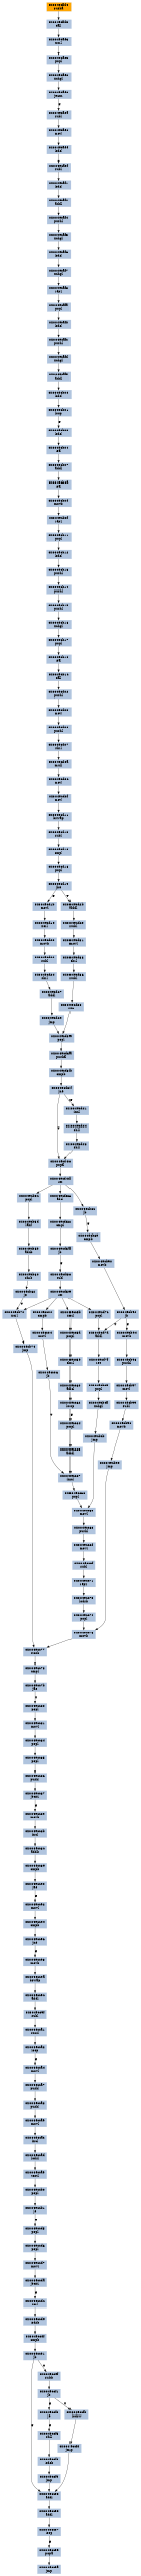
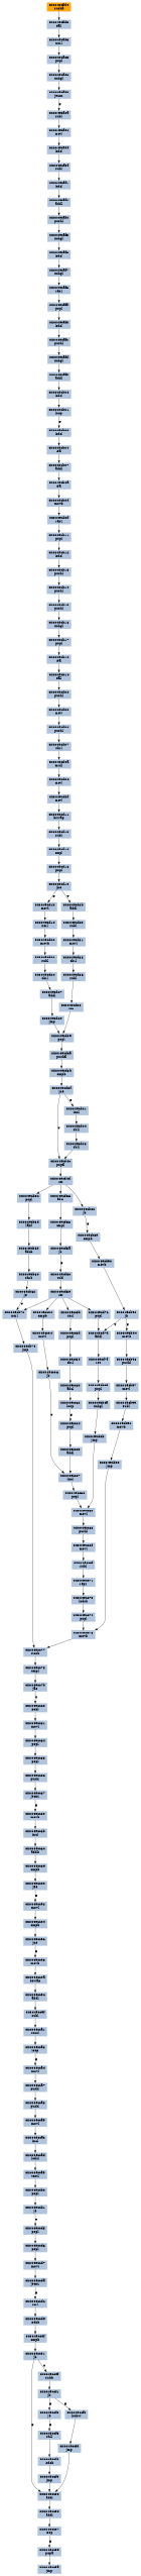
  strict digraph {
    node [color=lightsteelblue fillcolor=lightsteelblue shape=rectangle style=filled]
    edge [color="#000000"]
    n1 [label="0x004ecb12\nlodsl"]
    n2 [label="0x004ecb13\npushl"]
    n3 [label="0x004ecb14\npushl"]
    n4 [label="0x004ecb15\npushl"]
    n5 [label="0x004ecd5e\nret"]
    n6 [label="0x004ecc02\ncmpb"]
    n7 [label="0x004ecc5b\nxorl"]
    n8 [label="0x004ecd7c\npopl"]
    n9 [label="0x004ecb72\nxorl"]
    n10 [label="0x004ecc04\nmovl"]
    n11 [label="0x004ecc5d\npopl"]
    n12 [label="0x004ecd7d\naddl"]
    n13 [label="0x004ecb74\njmp"]
    n14 [label="0x004ecc06\njb"]
    n15 [label="0x004ecc5e\nshrl"]
    n16 [label="0x004ecd7f\nret"]
    n17 [label="0x004ecc77\nstosb"]
    n18 [label="0x004eccde\nlodsb"]
    n19 [label="0x004eccdf\ncmpb"]
    n20 [label="0x004ecce1\njb"]
    n21 [label="0x004ecce3\naddl"]
    n22 [label="0x004eccef\nsubb"]
    n23 [label="0x004ecafd\nxchgl"]
    n24 [label="0x004ecafe\naddl"]
    n25 [label="0x004ecb00\nlodsl"]
    n26 [label="0x004ecb01\nloop"]
    n27 [label="0x004ecafb\nlodsl"]
    n28 [label="0x004ecafc\npushl"]
    n29 [label="0x004ecc67\nincl"]
    n30 [label="0x004ecc6c\npushl"]
    n31 [label="0x004ecc6d\nmovl"]
    n32 [label="0x004ecc6f\nsubl"]
    n33 [label="0x004ecc71\nrepz"]
    n34 [label="0x004ecb04\nleal"]
    n35 [label="0x004ecb07\naddl"]
    n36 [label="0x004ecb0a\nleal"]
    n37 [label="0x004ecb0d\nmovb"]
    n38 [label="0x004ecd33\nshrl"]
    n39 [label="0x004ecd36\nsubl"]
    n40 [label="0x004ecd38\nstc"]
    n41 [label="0x004ecd39\npopl"]
    n42 [label="0x004ecce7\nloop"]
    n43 [label="0x004ecce9\npopa"]
    n44 [label="0x004eccea\njmp"]
    n45 [label="0x004eccb0\npopl"]
    n46 [label="0x004eccb1\nje"]
    n47 [label="0x004eccd5\npopl"]
    n48 [label="0x004eccd6\npopl"]
    n49 [label="0x004ecbcb\njmp"]
    n50 [label="0x004ecc69\nmovl"]
    n51 [label="0x004ecc73\nlodsb"]
    n52 [label="0x004ecc74\npopl"]
    n53 [label="0x004ecc75\nmovb"]
    n54 [label="0x004ecca8\npushl"]
    n55 [label="0x004ecca9\nmovl"]
    n56 [label="0x004eccac\nincl"]
    n57 [label="0x004eccad\nlodsl"]
    n58 [label="0x004ecc7b\njae"]
    n59 [label="0x004ecc80\npopl"]
    n60 [label="0x004ecc81\nmovl"]
    n61 [label="0x004ecc84\npopl"]
    n62 [label="0x004ecd4c\npopfl"]
    n63 [label="0x004ecd4d\nret"]
    n64 [label="0x004ecb5c\npopl"]
    n65 [label="0x004ecd56\nadcl"]
    n66 [label="0x004ecb8c\njb"]
    n67 [label="0x004ecb5d\nlahf"]
    n68 [label="0x004ecd58\ncmpl"]
    n69 [label="0x004ecb8e\ncmpb"]
    n70 [label="0x004ecbc9\npopl"]
    n71 [label="0x004ecbca\nxchgl"]
    n72 [label="0x004ecb96\npushl"]
    n73 [label="0x004ecb97\nmovl"]
    n74 [label="0x004ecb99\nsubl"]
    n75 [label="0x004ecb9c\nmovb"]
    n76 [label="0x004eccda\njecxz"]
    n77 [label="0x004eccdc\nxorl"]
    n78 [label="0x004ecb03\nlodsl"]
    n79 [label="0x004ecd06\npushl"]
    n80 [label="0x004ecd07\nshrl"]
    n81 [label="0x004ecd0a\nmull"]
    n82 [label="0x004ecd0c\nmovl"]
    n83 [label="0x004ecc68\npopl"]
    n84 [label="0x004ecb5e\nadcb"]
    n85 [label="0x004ecb60\nshrb"]
    n86 [label="0x004ecc78\ncmpl"]
    n87 [label="0x004ecaec\nmovl"]
    n88 [label="0x004ecaee\nlodsl"]
    n89 [label="0x004ecaef\nsubl"]
    n90 [label="0x004ecaf1\nlodsl"]
    n91 [label="0x004ecb1c\ncall"]
    n92 [label="0x004ecd02\npushl"]
    n93 [label="0x004ecd03\nmovl"]
    n94 [label="0x004ecd3a\npushfl"]
    n95 [label="0x004eccae\ntestl"]
    n96 [label="0x004eccd7\nmovl"]
    n97 [label="0x004ecc85\npopl"]
    n98 [label="0x004ecb17\npopl"]
    n99 [label="0x004ecb18\nleal"]
    n100 [label="0x004ecb0f\nrepz"]
    n101 [label="0x004ecb11\npopl"]
    n102 [label="0x004ecd5a\njb"]
    n103 [label="0x004ecd5c\nsubl"]
    n104 [label="0x004ecd1e\nxorl"]
    n105 [label="0x004ecd20\nmovb"]
    n106 [label="0x004ecd22\nsubl"]
    n107 [label="0x004ecd24\nshrl"]
    n108 [label="0x004ecce5\naddl"]
    n109 [label="0x004ecc9f\nsubl"]
    n110 [label="0x004ecca1\nstosl"]
    n111 [label="0x004ecca2\nloop"]
    n112 [label="0x004ecca4\nmovl"]
    n113 [label="0x004ecb62\nje"]
    n114 [label="0x004ecc98\nmovb"]
    n115 [label="0x004ecc9a\nbswap"]
    n116 [label="0x004ecc9c\naddl"]
    n117 [label="0x004ecd0f\nmovl"]
    n118 [label="0x004ecaf2\naddl"]
    n119 [label="0x004ecaf4\npushl"]
    n120 [label="0x004ecc8b\nincl"]
    n121 [label="0x004ecc8c\naddb"]
    n122 [label="0x004ecc8e\ncmpb"]
    n123 [label="0x004ecc90\njae"]
    n124 [label="0x004ecc92\nmovl"]
    n125 [label="0x004ecc94\ncmpb"]
    n126 [label="0x004ecc96\njne"]
    n127 [label="0x004ecd29\njmp"]
    n128 [label="0x004ecd3b\ncmpb"]
    n129 [label="0x004ecd27\naddl"]
    n130 [label="0x004ecd11\nbswap"]
    n131 [label="0x004ecd13\nsubl"]
    n132 [label="0x004ecd16\ncmpl"]
    n133 [label="0x004ecd18\npopl"]
    n134 [label="0x004eccf1\njb"]
    n135 [label="0x004eccf3\nje"]
    n136 [label="0x004eccfb\nlodsw"]
    n137 [label="0x004eccf5\nshll"]
    n138 [label="0x004eccfd\njmp"]
    n139 [label="0x004eccf8\nlodsb"]
    n140 [label="0x004ecafa\npopl"]
    n141 [label="0x004ecc60\nadcl"]
    n142 [label="0x004ecc62\nloop"]
    n143 [label="0x004ecc64\npopl"]
    n144 [label="0x004eccf9\njmp"]
    n145 [label="0x004ecb16\nxchgl"]
    n146 [label="0x004ecad5\ncall"]
    n147 [label="0x004ecae3\nxorl"]
    n148 [label="0x004ecae5\npopl"]
    n149 [label="0x004ecae6\nxchgl"]
    n150 [label="0x004ecca7\npushl"]
    n151 [label="0x004ecaf5\nxchgl"]
    n152 [label="0x004ecaf6\nlodsl"]
    n153 [label="0x004ecaf7\nxchgl"]
    n154 [label="0x004ecaf8\nrepz"]
    n155 [label="0x004ecc65\naddl"]
    n156 [label="0x004ecb90\nmovb"]
    n157 [label="0x004ecb92\njb"]
    n158 [label="0x004ecb94\nmovb"]
    n159 [label="0x004ecb9e\njmp"]
    n160 [label="0x004ecc86\npushl"]
    n161 [label="0x004ecd19\njbe"]
    n162 [label="0x004ecd1b\nmovl"]
    n163 [label="0x004ecd2b\naddl"]
    n164 [label="0x004ecd2e\nsubl"]
    n165 [label="0x004ecc87\njecxz"]
    n166 [label="0x004ecc89\nmovb"]
    n167 [color=lightgrey fillcolor=orange label="0x004ecad4\npusha"]
    n168 [label="0x004ecd3f\njne"]
    n169 [label="0x004ecd41\nincl"]
    n170 [label="0x004ecae8\njecxz"]
    n171 [label="0x004ecd48\nshll"]
    n172 [label="0x004ecaea\nsubl"]
    n173 [label="0x004ecd31\nmovl"]
    n174 [label="0x004ecd44\nshll"]
    n1 -> n2
    n2 -> n3
    n3 -> n4
    n4 -> n145
    n5 -> n6
    n5 -> n7
    n5 -> n8
    n5 -> n9
    n6 -> n10
    n7 -> n11
    n8 -> n12
    n9 -> n13
    n10 -> n14
    n11 -> n15
    n12 -> n16
    n13 -> n17
    n14 -> n29 [label=T]
    n15 -> n141
    n16 -> n70
    n17 -> n86
    n18 -> n19
    n19 -> n20
    n20 -> n21 [label=F]
    n20 -> n22 [label=T]
    n21 -> n108
    n22 -> n134
    n23 -> n24
    n24 -> n25
    n25 -> n26
    n26 -> n78 [label=F]
    n27 -> n28
    n28 -> n23
    n29 -> n83
    n30 -> n31
    n31 -> n32
    n32 -> n33
    n33 -> n51
    n34 -> n35
    n35 -> n36
    n36 -> n37
    n37 -> n100
    n38 -> n39
    n39 -> n40
    n40 -> n41
    n41 -> n94
    n42 -> n43 [label=F]
    n43 -> n44
    n45 -> n46
    n46 -> n47 [label=T]
    n47 -> n48
    n48 -> n96
    n49 -> n50
    n50 -> n30
    n51 -> n52
    n52 -> n53
    n53 -> n17
    n54 -> n55
    n55 -> n56
    n56 -> n57
    n57 -> n95
    n58 -> n59 [label=T]
    n59 -> n60
    n60 -> n61
    n61 -> n97
    n62 -> n63
    n63 -> n64
    n63 -> n65
    n63 -> n66
    n64 -> n67
    n65 -> n68
    n66 -> n69 [label=F]
    n67 -> n84
    n68 -> n102
    n69 -> n156
    n70 -> n71
    n71 -> n49
    n72 -> n73
    n73 -> n74
    n74 -> n75
    n75 -> n159
    n76 -> n77 [label=F]
    n77 -> n18
    n78 -> n34
    n79 -> n80
    n80 -> n81
    n81 -> n82
    n82 -> n117
    n83 -> n50
    n84 -> n85
    n85 -> n113
    n86 -> n58
    n87 -> n88
    n88 -> n89
    n89 -> n90
    n90 -> n118
    n91 -> n92
    n92 -> n93
    n93 -> n79
    n94 -> n128
    n95 -> n45
    n96 -> n76
    n97 -> n160
    n98 -> n99
    n99 -> n91
    n100 -> n101
    n101 -> n1
    n102 -> n103 [label=F]
    n103 -> n5
    n104 -> n105
    n105 -> n106
    n106 -> n107
    n107 -> n129
    n108 -> n42
    n109 -> n110
    n110 -> n111
    n111 -> n112 [label=F]
    n112 -> n150
    n113 -> n9 [label=T]
    n114 -> n115
    n115 -> n116
    n116 -> n109
    n117 -> n130
    n118 -> n119
    n119 -> n151
    n120 -> n121
    n121 -> n122
    n122 -> n123
    n123 -> n124 [label=F]
    n124 -> n125
    n125 -> n126
    n126 -> n114 [label=F]
    n127 -> n41
    n128 -> n168
    n129 -> n127
    n130 -> n131
    n131 -> n132
    n132 -> n133
    n133 -> n161
    n134 -> n135 [label=F]
-   n134 -> n136 [label=T]
+   n134 -> n136 [label=F]
    n135 -> n137 [label=F]
    n136 -> n138
    n137 -> n139
    n138 -> n21
    n139 -> n144
    n140 -> n27
    n141 -> n142
    n142 -> n143 [label=F]
    n143 -> n155
    n144 -> n21
    n145 -> n98
    n146 -> n147
    n147 -> n148
    n148 -> n149
    n149 -> n170
    n150 -> n54
    n151 -> n152
    n152 -> n153
    n153 -> n154
    n154 -> n140
    n155 -> n29
    n156 -> n157
    n157 -> n12 [label=T]
    n157 -> n158 [label=F]
    n158 -> n72
    n159 -> n53
    n160 -> n165
    n161 -> n162 [label=F]
    n161 -> n163 [label=T]
    n162 -> n104
    n163 -> n164
    n164 -> n173
    n165 -> n166 [label=F]
    n166 -> n120
    n167 -> n146
    n168 -> n62 [label=T]
    n168 -> n169 [label=F]
    n169 -> n174
    n170 -> n172 [label=F]
    n171 -> n62
    n172 -> n87
    n173 -> n38
    n174 -> n171
  }
